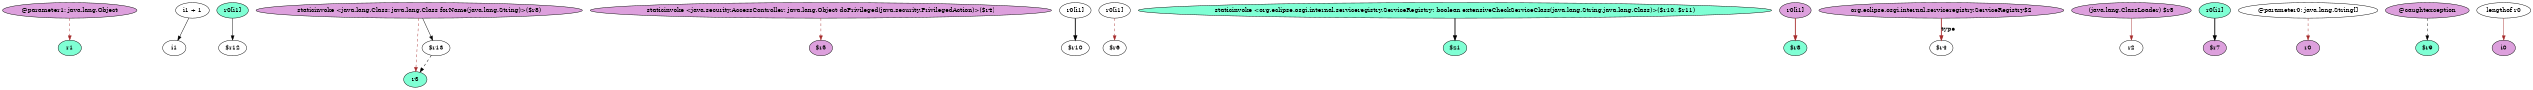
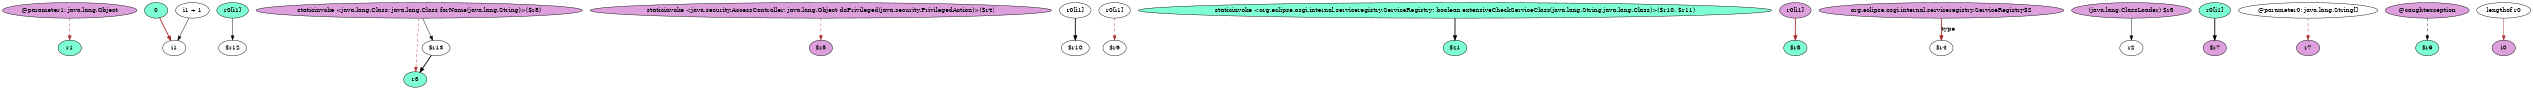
  digraph {
    fontname="DejaVu Serif"
    node [fillcolor=white fontname="DejaVu Serif" style=filled]
    edge [color=brown fontname="DejaVu Serif" style=bold]
    n1 [fillcolor=plum label="@parameter1: java.lang.Object"]
    n2 [fillcolor=aquamarine label=r1]
+   n3 [fillcolor=aquamarine label=0]
    n4 [label=i1]
    n5 [fillcolor=aquamarine label="r0[i1]"]
    n6 [label="$r12"]
    n7 [fillcolor=plum label="staticinvoke <java.lang.Class: java.lang.Class forName(java.lang.String)>($r8)"]
    n8 [fillcolor=aquamarine label=r3]
    n9 [label="$r13"]
    n10 [fillcolor=plum label="staticinvoke <java.security.AccessController: java.lang.Object doPrivileged(java.security.PrivilegedAction)>($r4)"]
    n11 [fillcolor=plum label="$r5"]
    n12 [label="r0[i1]"]
    n13 [label="$r10"]
    n14 [label="r0[i1]"]
    n15 [label="$r6"]
    n16 [fillcolor=aquamarine label="staticinvoke <org.eclipse.osgi.internal.serviceregistry.ServiceRegistry: boolean extensiveCheckServiceClass(java.lang.String,java.lang.Class)>($r10, $r11)"]
    n17 [fillcolor=aquamarine label="$z1"]
    n18 [fillcolor=plum label="r0[i1]"]
    n19 [fillcolor=aquamarine label="$r8"]
    n20 [label="i1 + 1"]
    n21 [fillcolor=plum label="org.eclipse.osgi.internal.serviceregistry.ServiceRegistry$2"]
    n22 [label="$r4"]
    n23 [fillcolor=plum label="(java.lang.ClassLoader) $r5"]
    n24 [label=r2]
    n25 [fillcolor=aquamarine label="r0[i1]"]
    n26 [fillcolor=plum label="$r7"]
    n27 [label="@parameter0: java.lang.String[]"]
-   n28 [fillcolor=plum label=r0]
+   n28 [fillcolor=plum label=r7]
    n29 [fillcolor=plum label="@caughtexception"]
    n30 [fillcolor=aquamarine label="$r9"]
    n31 [label="lengthof r0"]
    n32 [fillcolor=plum label=i0]
    n1 -> n2 [style=dashed]
+   n3 -> n4
    n5 -> n6 [color=black style=solid]
    n7 -> n8 [style=dashed]
    n7 -> n9 [color=black style=solid]
-   n9 -> n8 [color=black style=dashed]
+   n9 -> n8 [color=black]
    n10 -> n11 [style=dashed]
    n12 -> n13 [color=black]
    n14 -> n15 [style=dashed]
    n16 -> n17 [color=black]
    n18 -> n19
    n20 -> n4 [color=black style=solid]
    n21 -> n22 [label=type]
-   n23 -> n24 [style=solid]
+   n23 -> n24 [color=black style=solid]
    n25 -> n26 [color=black]
    n27 -> n28 [style=dashed]
    n29 -> n30 [color=black style=dashed]
    n31 -> n32 [style=solid]
  }
